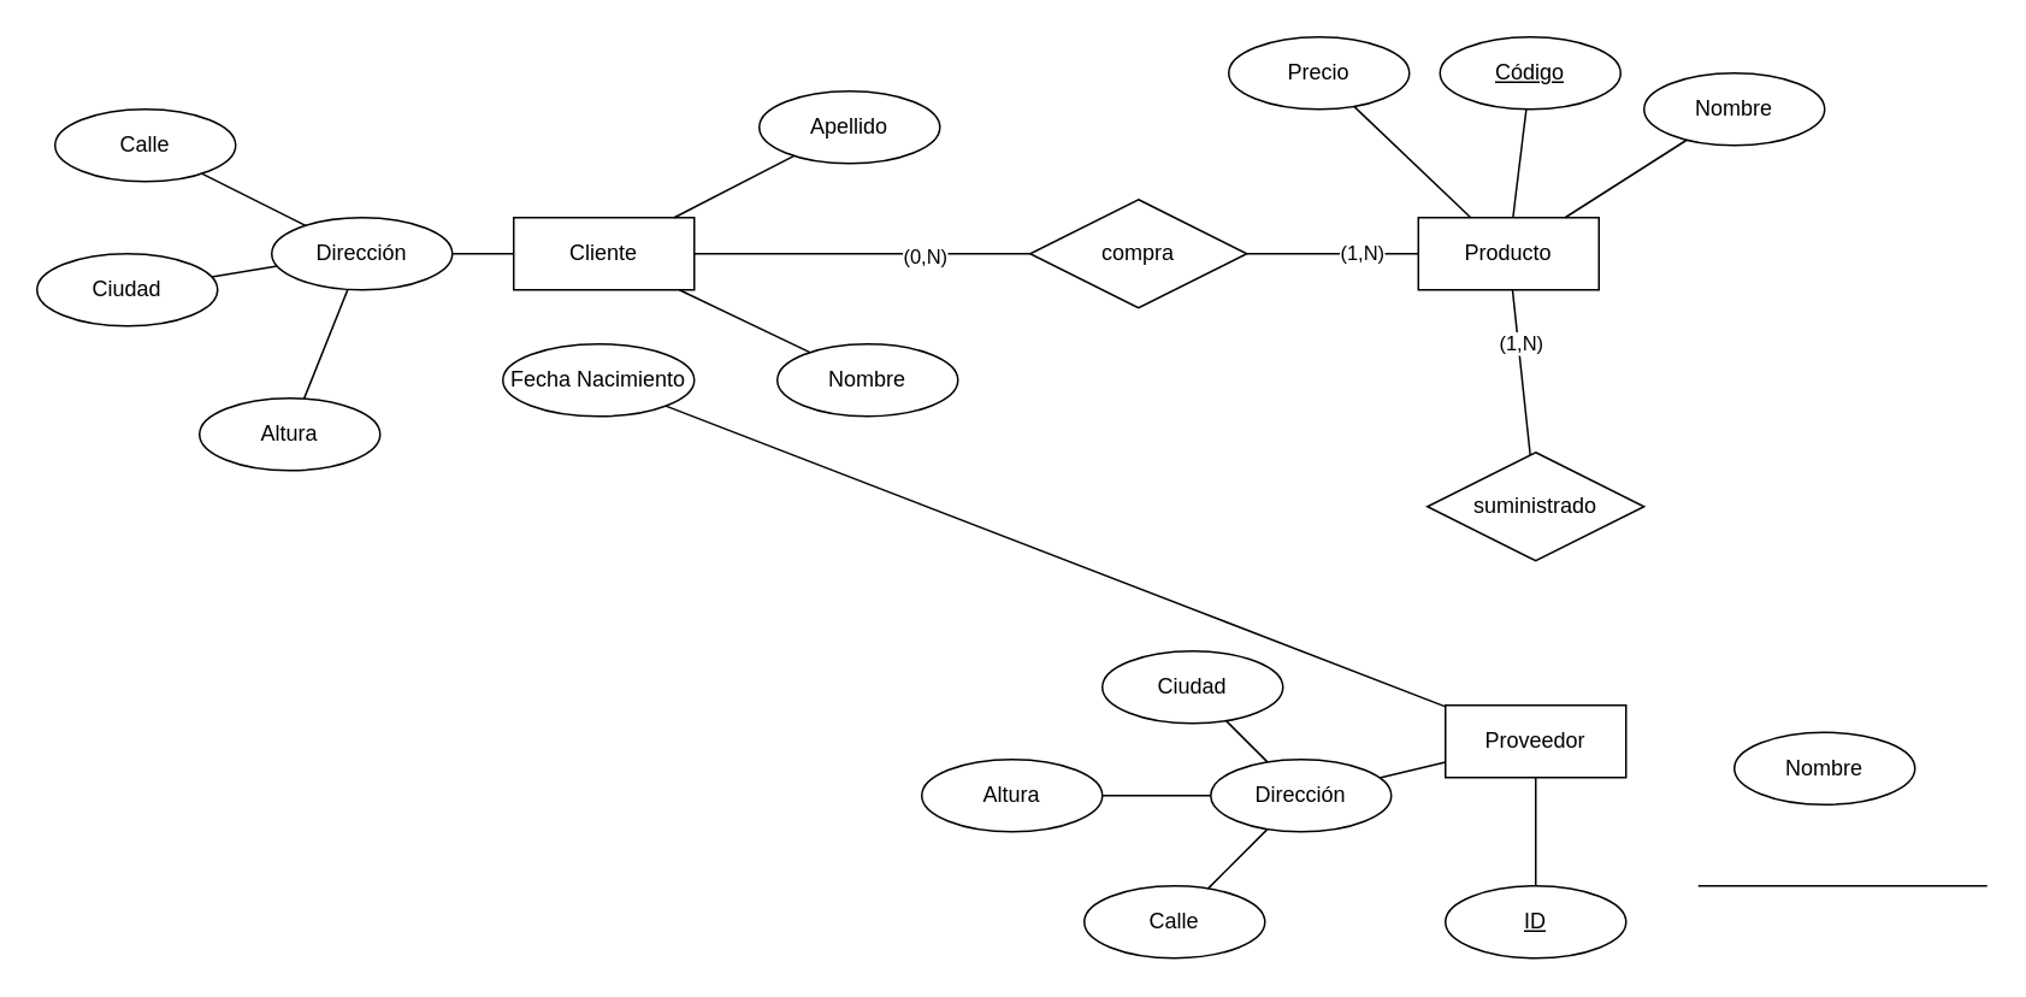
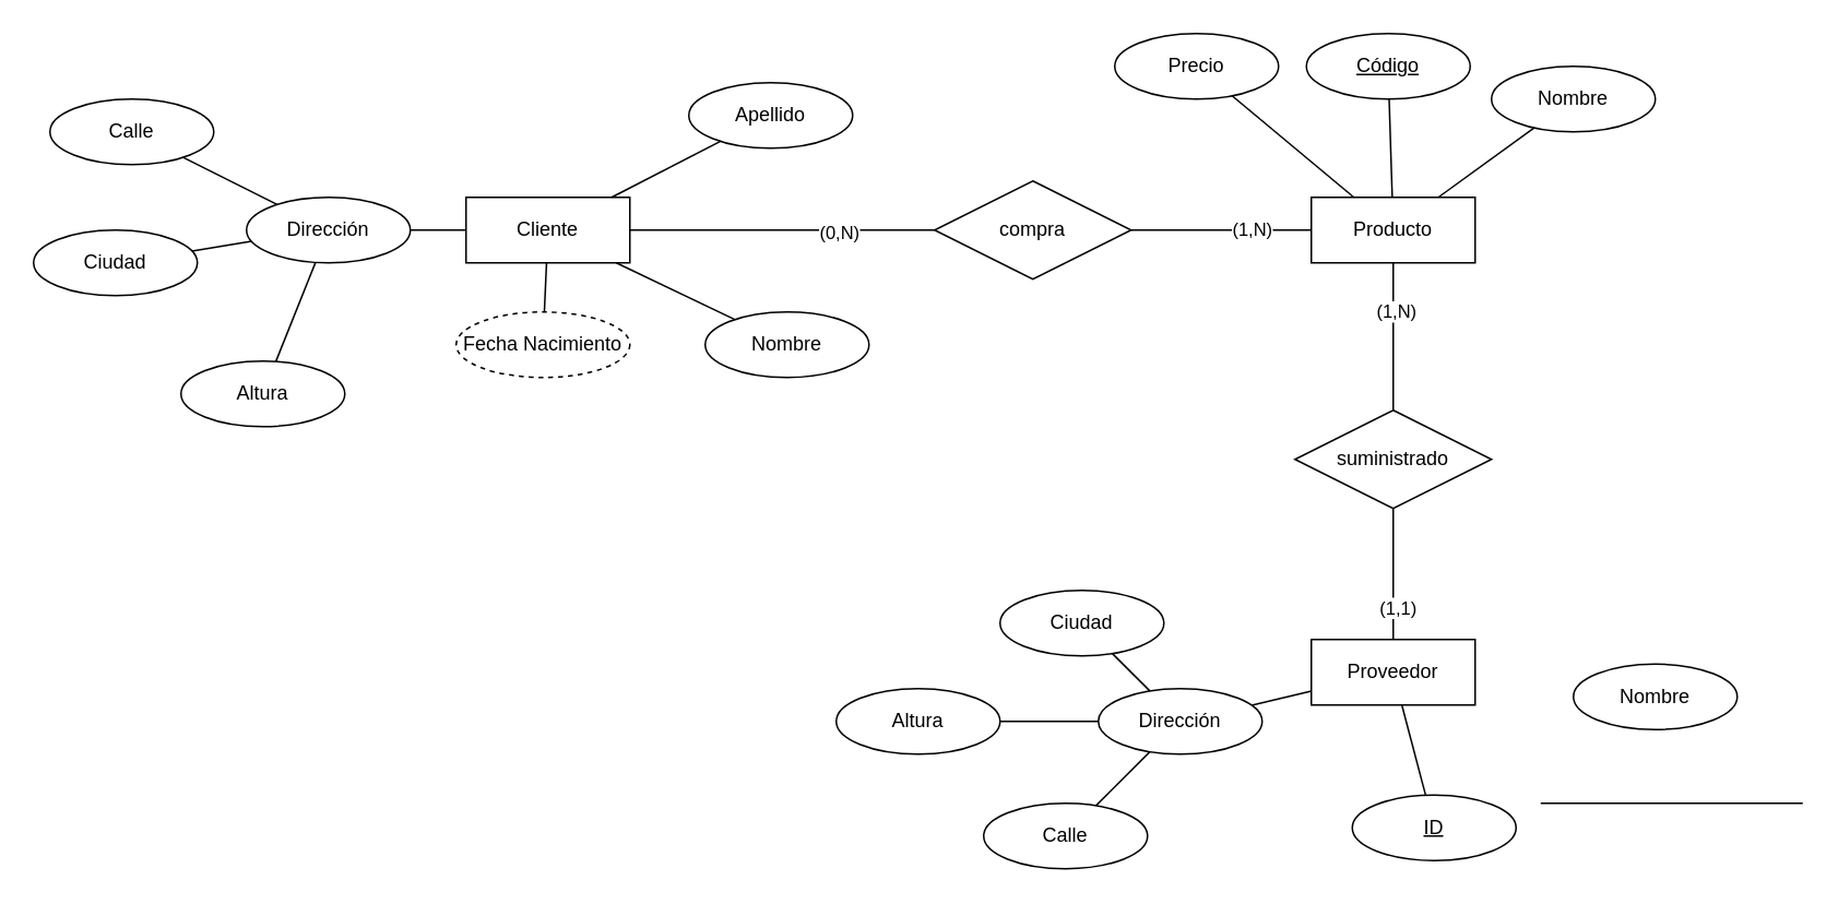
  <mxCell id="0" />
  <mxCell id="1" parent="0" />
- <mxCell id="2" value="Producto" style="whiteSpace=wrap;html=1;align=center;" parent="1" vertex="1"><mxGeometry x="785" y="120" width="100" height="40" as="geometry" /></mxCell>
+ <mxCell id="2" value="Producto" style="whiteSpace=wrap;html=1;align=center;" parent="1" vertex="1"><mxGeometry x="800" y="120" width="100" height="40" as="geometry" /></mxCell>
  <mxCell id="3" value="Cliente" style="whiteSpace=wrap;html=1;align=center;" parent="1" vertex="1"><mxGeometry x="284" y="120" width="100" height="40" as="geometry" /></mxCell>
  <mxCell id="4" value="Nombre" style="ellipse;whiteSpace=wrap;html=1;align=center;" parent="1" vertex="1"><mxGeometry x="430" y="190" width="100" height="40" as="geometry" /></mxCell>
  <mxCell id="5" value="Apellido" style="ellipse;whiteSpace=wrap;html=1;align=center;" parent="1" vertex="1"><mxGeometry x="420" y="50" width="100" height="40" as="geometry" /></mxCell>
- <mxCell id="6" value="Fecha Nacimiento" style="ellipse;whiteSpace=wrap;html=1;align=center;" parent="1" vertex="1"><mxGeometry x="278" y="190" width="106" height="40" as="geometry" /></mxCell>
+ <mxCell id="6" value="Fecha Nacimiento" style="ellipse;whiteSpace=wrap;html=1;align=center;dashed=1;" parent="1" vertex="1"><mxGeometry x="278" y="190" width="106" height="40" as="geometry" /></mxCell>
  <mxCell id="7" value="Dirección" style="ellipse;whiteSpace=wrap;html=1;align=center;" parent="1" vertex="1"><mxGeometry x="150" y="120" width="100" height="40" as="geometry" /></mxCell>
  <mxCell id="8" value="Calle" style="ellipse;whiteSpace=wrap;html=1;align=center;" parent="1" vertex="1"><mxGeometry x="30" y="60" width="100" height="40" as="geometry" /></mxCell>
  <mxCell id="9" value="Ciudad" style="ellipse;whiteSpace=wrap;html=1;align=center;" parent="1" vertex="1"><mxGeometry x="20" y="140" width="100" height="40" as="geometry" /></mxCell>
  <mxCell id="10" value="Altura" style="ellipse;whiteSpace=wrap;html=1;align=center;" parent="1" vertex="1"><mxGeometry x="110" y="220" width="100" height="40" as="geometry" /></mxCell>
  <mxCell id="11" value="" style="endArrow=none;html=1;rounded=0;" parent="1" source="3" target="7" edge="1"><mxGeometry relative="1" as="geometry"><mxPoint x="220" y="10" as="sourcePoint" /><mxPoint x="380" y="10" as="targetPoint" /></mxGeometry></mxCell>
- <mxCell id="12" value="" style="endArrow=none;html=1;rounded=0;" parent="1" source="6" target="29" edge="1"><mxGeometry relative="1" as="geometry"><mxPoint x="240" y="-20" as="sourcePoint" /><mxPoint x="400" y="-20" as="targetPoint" /></mxGeometry></mxCell>
+ <mxCell id="12" value="" style="endArrow=none;html=1;rounded=0;" parent="1" source="6" target="3" edge="1"><mxGeometry relative="1" as="geometry"><mxPoint x="240" y="-20" as="sourcePoint" /><mxPoint x="400" y="-20" as="targetPoint" /></mxGeometry></mxCell>
  <mxCell id="13" value="" style="endArrow=none;html=1;rounded=0;" parent="1" source="5" target="3" edge="1"><mxGeometry relative="1" as="geometry"><mxPoint x="420" y="290" as="sourcePoint" /><mxPoint x="580" y="290" as="targetPoint" /></mxGeometry></mxCell>
  <mxCell id="14" value="" style="endArrow=none;html=1;rounded=0;" parent="1" source="4" target="3" edge="1"><mxGeometry relative="1" as="geometry"><mxPoint x="400" y="290" as="sourcePoint" /><mxPoint x="560" y="290" as="targetPoint" /></mxGeometry></mxCell>
  <mxCell id="15" value="" style="endArrow=none;html=1;rounded=0;" parent="1" source="7" target="8" edge="1"><mxGeometry relative="1" as="geometry"><mxPoint x="100" y="10" as="sourcePoint" /><mxPoint x="260" y="10" as="targetPoint" /></mxGeometry></mxCell>
  <mxCell id="16" value="" style="endArrow=none;html=1;rounded=0;" parent="1" source="7" target="9" edge="1"><mxGeometry relative="1" as="geometry"><mxPoint x="80" y="10" as="sourcePoint" /><mxPoint x="240" y="10" as="targetPoint" /></mxGeometry></mxCell>
  <mxCell id="17" value="" style="endArrow=none;html=1;rounded=0;" parent="1" source="7" target="10" edge="1"><mxGeometry relative="1" as="geometry"><mxPoint x="110" y="280" as="sourcePoint" /><mxPoint x="270" y="280" as="targetPoint" /></mxGeometry></mxCell>
  <mxCell id="18" value="Código" style="ellipse;whiteSpace=wrap;html=1;align=center;fontStyle=4;" parent="1" vertex="1"><mxGeometry x="797" y="20" width="100" height="40" as="geometry" /></mxCell>
  <mxCell id="19" value="Precio" style="ellipse;whiteSpace=wrap;html=1;align=center;" parent="1" vertex="1"><mxGeometry x="680" y="20" width="100" height="40" as="geometry" /></mxCell>
  <mxCell id="20" value="Nombre" style="ellipse;whiteSpace=wrap;html=1;align=center;" parent="1" vertex="1"><mxGeometry x="910" y="40" width="100" height="40" as="geometry" /></mxCell>
  <mxCell id="21" value="" style="endArrow=none;html=1;rounded=0;" parent="1" source="20" target="2" edge="1"><mxGeometry relative="1" as="geometry"><mxPoint x="330" y="0" as="sourcePoint" /><mxPoint x="490" y="0" as="targetPoint" /></mxGeometry></mxCell>
  <mxCell id="22" value="" style="endArrow=none;html=1;rounded=0;" parent="1" source="19" target="2" edge="1"><mxGeometry relative="1" as="geometry"><mxPoint x="350" y="0" as="sourcePoint" /><mxPoint x="510" y="0" as="targetPoint" /></mxGeometry></mxCell>
  <mxCell id="23" value="" style="endArrow=none;html=1;rounded=0;" parent="1" source="18" target="2" edge="1"><mxGeometry relative="1" as="geometry"><mxPoint x="370" y="0" as="sourcePoint" /><mxPoint x="530" y="0" as="targetPoint" /></mxGeometry></mxCell>
  <mxCell id="24" value="compra" style="shape=rhombus;perimeter=rhombusPerimeter;whiteSpace=wrap;html=1;align=center;" parent="1" vertex="1"><mxGeometry x="570" y="110" width="120" height="60" as="geometry" /></mxCell>
  <mxCell id="25" value="" style="endArrow=none;html=1;rounded=0;" parent="1" source="2" target="24" edge="1"><mxGeometry relative="1" as="geometry"><mxPoint x="460" y="-40" as="sourcePoint" /><mxPoint x="620" y="-40" as="targetPoint" /></mxGeometry></mxCell>
  <mxCell id="26" value="(1,N)" style="edgeLabel;html=1;align=center;verticalAlign=middle;resizable=0;points=[];" parent="25" vertex="1" connectable="0"><mxGeometry x="-0.327" y="-1" relative="1" as="geometry"><mxPoint as="offset" /></mxGeometry></mxCell>
  <mxCell id="27" value="" style="endArrow=none;html=1;rounded=0;" parent="1" source="24" target="3" edge="1"><mxGeometry relative="1" as="geometry"><mxPoint x="450" y="-20" as="sourcePoint" /><mxPoint x="610" y="-20" as="targetPoint" /></mxGeometry></mxCell>
  <mxCell id="28" value="(0,N)" style="edgeLabel;html=1;align=center;verticalAlign=middle;resizable=0;points=[];" parent="27" vertex="1" connectable="0"><mxGeometry x="-0.366" y="1" relative="1" as="geometry"><mxPoint as="offset" /></mxGeometry></mxCell>
  <mxCell id="29" value="Proveedor" style="whiteSpace=wrap;html=1;align=center;" parent="1" vertex="1"><mxGeometry x="800" y="390" width="100" height="40" as="geometry" /></mxCell>
  <mxCell id="30" value="suministrado" style="shape=rhombus;perimeter=rhombusPerimeter;whiteSpace=wrap;html=1;align=center;" parent="1" vertex="1"><mxGeometry x="790" y="250" width="120" height="60" as="geometry" /></mxCell>
  <mxCell id="31" value="" style="endArrow=none;html=1;rounded=0;" parent="1" source="2" target="30" edge="1"><mxGeometry relative="1" as="geometry"><mxPoint x="620" y="300" as="sourcePoint" /><mxPoint x="780" y="300" as="targetPoint" /></mxGeometry></mxCell>
  <mxCell id="32" value="(1,N)" style="edgeLabel;html=1;align=center;verticalAlign=middle;resizable=0;points=[];" parent="31" vertex="1" connectable="0"><mxGeometry x="-0.356" y="1" relative="1" as="geometry"><mxPoint as="offset" /></mxGeometry></mxCell>
- <mxCell id="35" value="ID" style="ellipse;whiteSpace=wrap;html=1;align=center;fontStyle=4;" parent="1" vertex="1"><mxGeometry x="800" y="490" width="100" height="40" as="geometry" /></mxCell>
+ <mxCell id="33" value="" style="endArrow=none;html=1;rounded=0;" parent="1" source="29" target="30" edge="1"><mxGeometry relative="1" as="geometry"><mxPoint x="630" y="310" as="sourcePoint" /><mxPoint x="790" y="310" as="targetPoint" /></mxGeometry></mxCell>
+ <mxCell id="34" value="(1,1)" style="edgeLabel;html=1;align=center;verticalAlign=middle;resizable=0;points=[];" parent="33" vertex="1" connectable="0"><mxGeometry x="-0.5" y="-2" relative="1" as="geometry"><mxPoint as="offset" /></mxGeometry></mxCell>
+ <mxCell id="35" value="ID" style="ellipse;whiteSpace=wrap;html=1;align=center;fontStyle=4;" parent="1" vertex="1"><mxGeometry x="825" y="485" width="100" height="40" as="geometry" /></mxCell>
  <mxCell id="36" value="Nombre" style="ellipse;whiteSpace=wrap;html=1;align=center;" parent="1" vertex="1"><mxGeometry x="960" y="405" width="100" height="40" as="geometry" /></mxCell>
  <mxCell id="37" value="Dirección" style="ellipse;whiteSpace=wrap;html=1;align=center;" parent="1" vertex="1"><mxGeometry x="670" y="420" width="100" height="40" as="geometry" /></mxCell>
  <mxCell id="38" value="Ciudad" style="ellipse;whiteSpace=wrap;html=1;align=center;" parent="1" vertex="1"><mxGeometry x="610" y="360" width="100" height="40" as="geometry" /></mxCell>
  <mxCell id="39" value="Altura" style="ellipse;whiteSpace=wrap;html=1;align=center;" parent="1" vertex="1"><mxGeometry x="510" y="420" width="100" height="40" as="geometry" /></mxCell>
  <mxCell id="40" value="Calle" style="ellipse;whiteSpace=wrap;html=1;align=center;" parent="1" vertex="1"><mxGeometry x="600" y="490" width="100" height="40" as="geometry" /></mxCell>
  <mxCell id="41" value="" style="endArrow=none;html=1;rounded=0;" parent="1" source="37" target="29" edge="1"><mxGeometry relative="1" as="geometry"><mxPoint x="630" y="340" as="sourcePoint" /><mxPoint x="790" y="340" as="targetPoint" /></mxGeometry></mxCell>
  <mxCell id="42" value="" style="endArrow=none;html=1;rounded=0;" parent="1" source="38" target="37" edge="1"><mxGeometry relative="1" as="geometry"><mxPoint x="560" y="340" as="sourcePoint" /><mxPoint x="720" y="340" as="targetPoint" /></mxGeometry></mxCell>
  <mxCell id="43" value="" style="endArrow=none;html=1;rounded=0;" parent="1" source="39" target="37" edge="1"><mxGeometry relative="1" as="geometry"><mxPoint x="530" y="350" as="sourcePoint" /><mxPoint x="690" y="350" as="targetPoint" /></mxGeometry></mxCell>
  <mxCell id="44" value="" style="endArrow=none;html=1;rounded=0;" parent="1" source="40" target="37" edge="1"><mxGeometry relative="1" as="geometry"><mxPoint x="560" y="530" as="sourcePoint" /><mxPoint x="720" y="530" as="targetPoint" /></mxGeometry></mxCell>
  <mxCell id="45" value="" style="endArrow=none;html=1;rounded=0;" parent="1" source="29" target="35" edge="1"><mxGeometry relative="1" as="geometry"><mxPoint x="830" y="520" as="sourcePoint" /><mxPoint x="990" y="520" as="targetPoint" /></mxGeometry></mxCell>
  <mxCell id="46" value="" style="endArrow=none;html=1;rounded=0;" parent="1" edge="1"><mxGeometry relative="1" as="geometry"><mxPoint x="940" y="490" as="sourcePoint" /><mxPoint x="1100" y="490" as="targetPoint" /></mxGeometry></mxCell>
